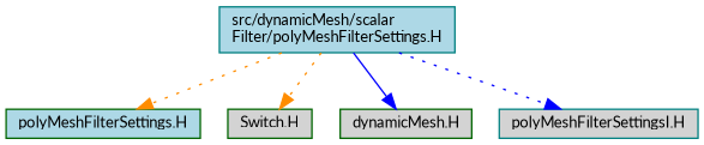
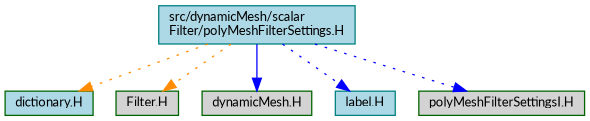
  digraph {
    fontname=Lato
    node [color=teal fillcolor=lightblue fontname=Lato fontsize=10 shape=record style=filled]
    edge [color=blue fontname=Lato fontsize=10 labelfontname=Helvetica labelfontsize=10 style=dotted]
    n1 [fontcolor=black height=0.2 label="src/dynamicMesh/scalar\lFilter/polyMeshFilterSettings.H" width=0.4]
-   n2 [color=darkgreen height=0.2 label="polyMeshFilterSettings.H" width=0.4]
-   n3 [color=darkgreen fillcolor=lightgrey height=0.2 label="Switch.H" width=0.4]
+   n2 [color=darkgreen height=0.2 label="dictionary.H" width=0.4]
+   n3 [color=darkgreen fillcolor=lightgrey height=0.2 label="Filter.H" width=0.4]
    n4 [color=darkgreen fillcolor=lightgrey height=0.2 label="dynamicMesh.H" width=0.4]
-   n6 [fillcolor=lightgrey height=0.2 label="polyMeshFilterSettingsI.H" width=0.4]
+   n5 [height=0.2 label="label.H" width=0.4]
+   n6 [color=darkgreen fillcolor=lightgrey height=0.2 label="polyMeshFilterSettingsI.H" width=0.4]
    n1 -> n2 [color=darkorange]
    n1 -> n3 [color=darkorange]
    n1 -> n4 [style=solid]
+   n1 -> n5
    n1 -> n6
  }
